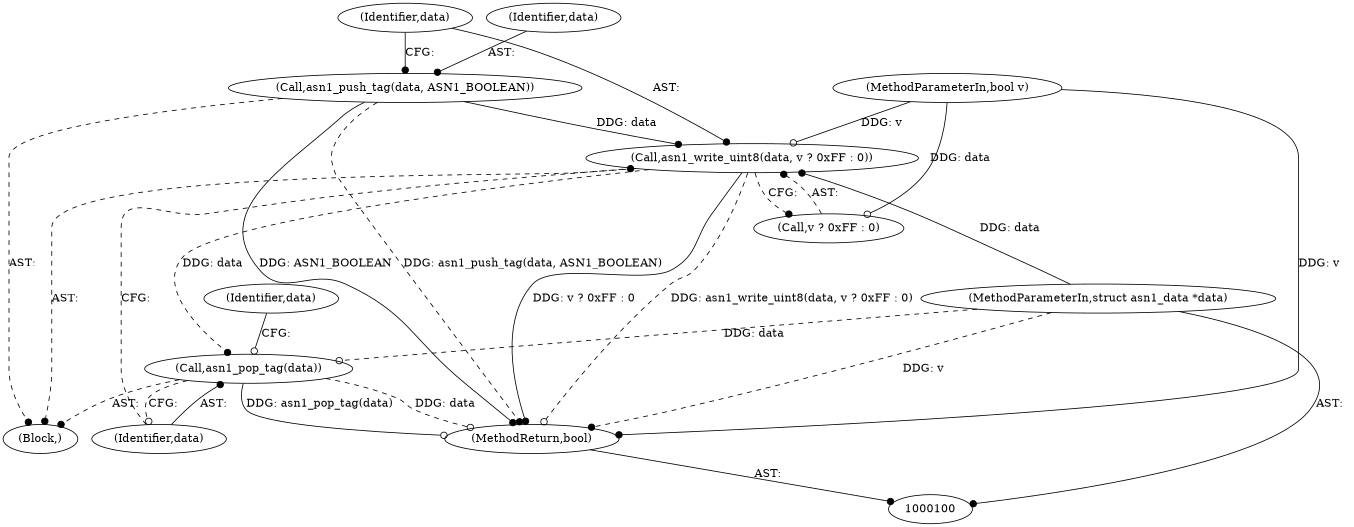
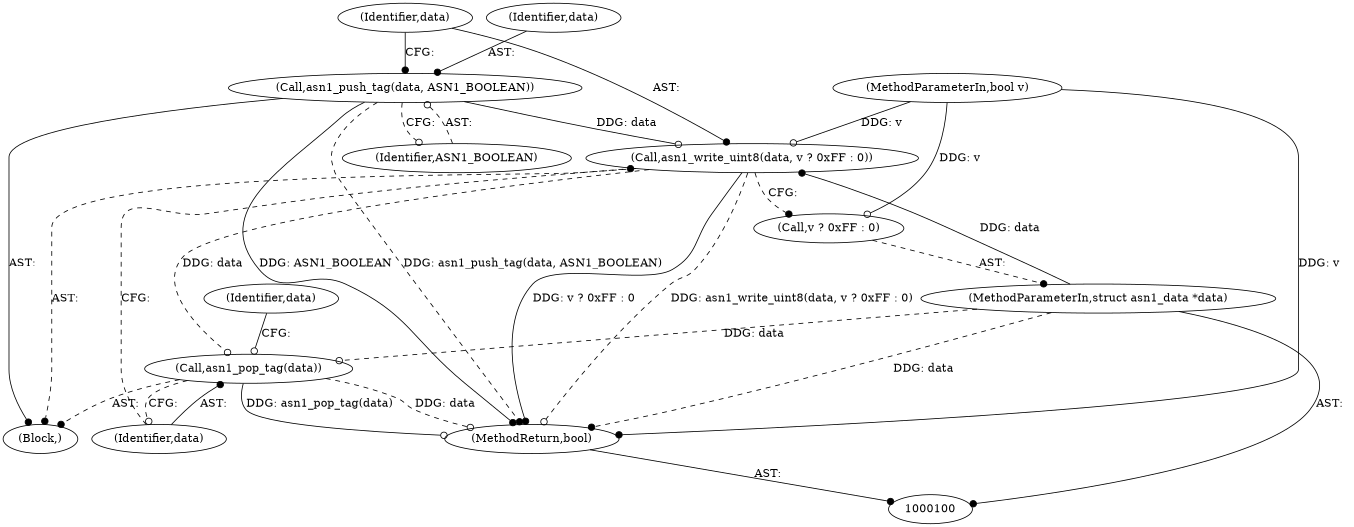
  digraph {
    edge [arrowhead=dot style=dashed]
    n1 [label="(Call,asn1_write_uint8(data, v ? 0xFF : 0))"]
    n2 [label="(Call,asn1_pop_tag(data))"]
    n3 [label="(Call,v ? 0xFF : 0)"]
    n4 [label="(MethodReturn,bool)"]
    n5 [label="(Block,)"]
    n6 [label="(Identifier,data)"]
    1000100
    n8 [label="(Call,asn1_push_tag(data, ASN1_BOOLEAN))"]
+   n9 [label="(Identifier,ASN1_BOOLEAN)"]
    n10 [label="(MethodParameterIn,struct asn1_data *data)"]
    n11 [label="(MethodParameterIn,bool v)"]
    n12 [label="(Identifier,data)"]
    n13 [label="(Identifier,data)"]
    n14 [label="(Identifier,data)"]
-   n1 -> n2 [label="DDG: data"]
+   n1 -> n2 [arrowhead=odot label="DDG: data"]
    n1 -> n3 [label="CFG: "]
    n1 -> n4 [arrowhead=odot label="DDG: asn1_write_uint8(data, v ? 0xFF : 0)"]
    n1 -> n4 [label="DDG: v ? 0xFF : 0" style=solid]
    n1 -> n5 [label="AST: "]
    n2 -> n4 [arrowhead=odot label="DDG: data"]
    n2 -> n4 [arrowhead=odot label="DDG: asn1_pop_tag(data)" style=solid]
    n2 -> n5 [label="AST: "]
    n2 -> n6 [arrowhead=odot label="CFG: "]
-   n3 -> n1 [label="AST: "]
+   n3 -> n10 [label="AST: "]
    n4 -> 1000100 [label="AST: " style=solid]
    n6 -> n1 [label="CFG: "]
    n6 -> n2 [label="AST: " style=solid]
-   n8 -> n1 [label="DDG: data" style=solid]
+   n8 -> n1 [arrowhead=odot label="DDG: data" style=solid]
    n8 -> n4 [label="DDG: asn1_push_tag(data, ASN1_BOOLEAN)"]
    n8 -> n4 [label="DDG: ASN1_BOOLEAN" style=solid]
-   n8 -> n5 [label="AST: "]
+   n8 -> n5 [label="AST: " style=solid]
+   n8 -> n9 [arrowhead=odot label="CFG: "]
+   n9 -> n8 [arrowhead=odot label="AST: "]
    n10 -> n1 [label="DDG: data" style=solid]
    n10 -> n2 [arrowhead=odot label="DDG: data"]
-   n10 -> n4 [label="DDG: v"]
+   n10 -> n4 [label="DDG: data"]
    n10 -> 1000100 [label="AST: " style=solid]
    n11 -> n1 [arrowhead=odot label="DDG: v" style=solid]
-   n11 -> n3 [arrowhead=odot label="DDG: data" style=solid]
+   n11 -> n3 [arrowhead=odot label="DDG: v" style=solid]
    n11 -> n4 [label="DDG: v" style=solid]
    n12 -> n1 [label="AST: " style=solid]
    n12 -> n8 [label="CFG: " style=solid]
    n13 -> n2 [arrowhead=odot label="CFG: " style=solid]
    n14 -> n8 [label="AST: " style=solid]
  }
